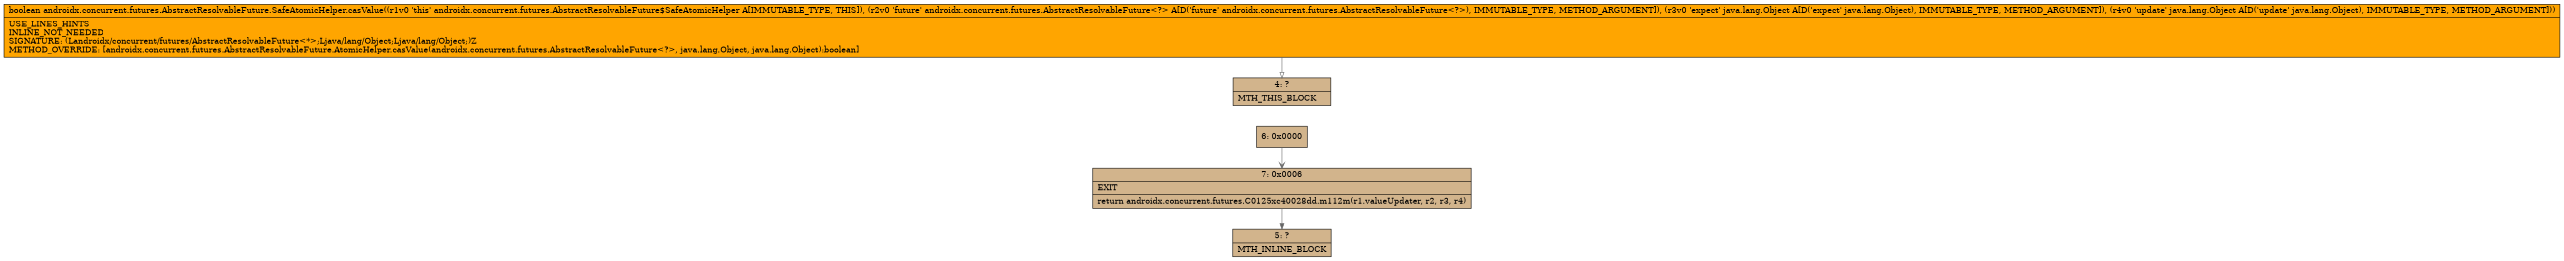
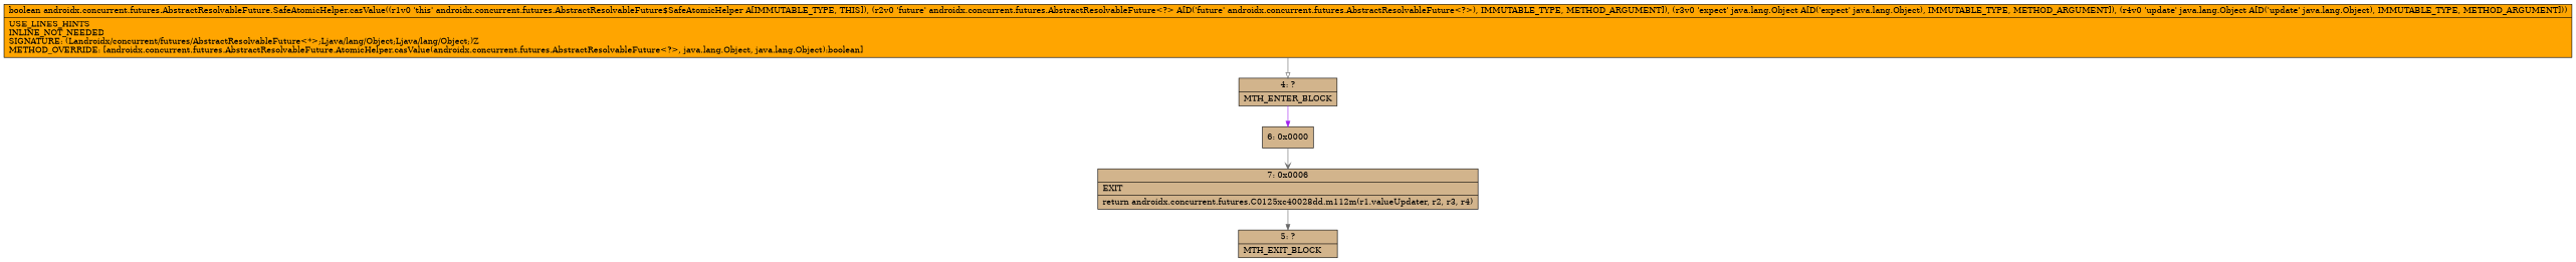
  digraph {
    node [fillcolor=tan shape=record style=filled]
    edge [arrowhead=normal color=gray40]
-   n1 [label="{4\:\ ?|MTH_THIS_BLOCK\l}"]
+   n1 [label="{4\:\ ?|MTH_ENTER_BLOCK\l}"]
    n2 [label="{6\:\ 0x0000}"]
    n3 [label="{7\:\ 0x0006|EXIT\l|return androidx.concurrent.futures.C0125xc40028dd.m112m(r1.valueUpdater, r2, r3, r4)\l}"]
-   n4 [label="{5\:\ ?|MTH_INLINE_BLOCK\l}"]
+   n4 [label="{5\:\ ?|MTH_EXIT_BLOCK\l}"]
    n5 [fillcolor=orange label="{boolean androidx.concurrent.futures.AbstractResolvableFuture.SafeAtomicHelper.casValue((r1v0 'this' androidx.concurrent.futures.AbstractResolvableFuture$SafeAtomicHelper A[IMMUTABLE_TYPE, THIS]), (r2v0 'future' androidx.concurrent.futures.AbstractResolvableFuture\<?\> A[D('future' androidx.concurrent.futures.AbstractResolvableFuture\<?\>), IMMUTABLE_TYPE, METHOD_ARGUMENT]), (r3v0 'expect' java.lang.Object A[D('expect' java.lang.Object), IMMUTABLE_TYPE, METHOD_ARGUMENT]), (r4v0 'update' java.lang.Object A[D('update' java.lang.Object), IMMUTABLE_TYPE, METHOD_ARGUMENT]))  | USE_LINES_HINTS\lINLINE_NOT_NEEDED\lSIGNATURE: (Landroidx\/concurrent\/futures\/AbstractResolvableFuture\<*\>;Ljava\/lang\/Object;Ljava\/lang\/Object;)Z\lMETHOD_OVERRIDE: [androidx.concurrent.futures.AbstractResolvableFuture.AtomicHelper.casValue(androidx.concurrent.futures.AbstractResolvableFuture\<?\>, java.lang.Object, java.lang.Object):boolean]\l}"]
+   n1 -> n2 [color=purple]
    n2 -> n3 [arrowhead=vee]
    n3 -> n4
    n5 -> n1 [arrowhead=onormal]
  }
